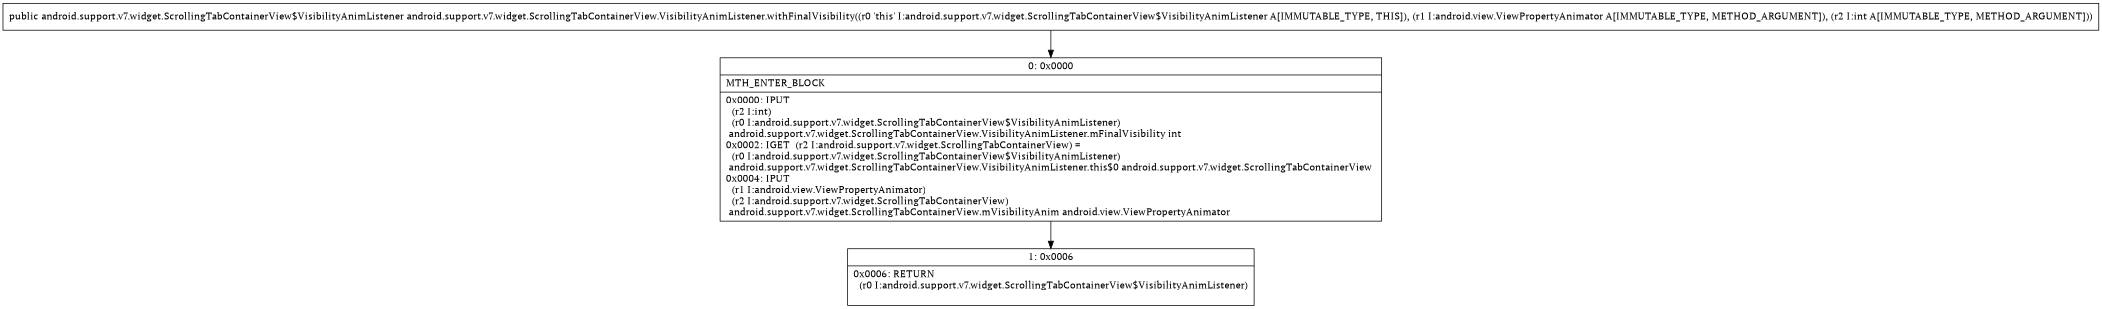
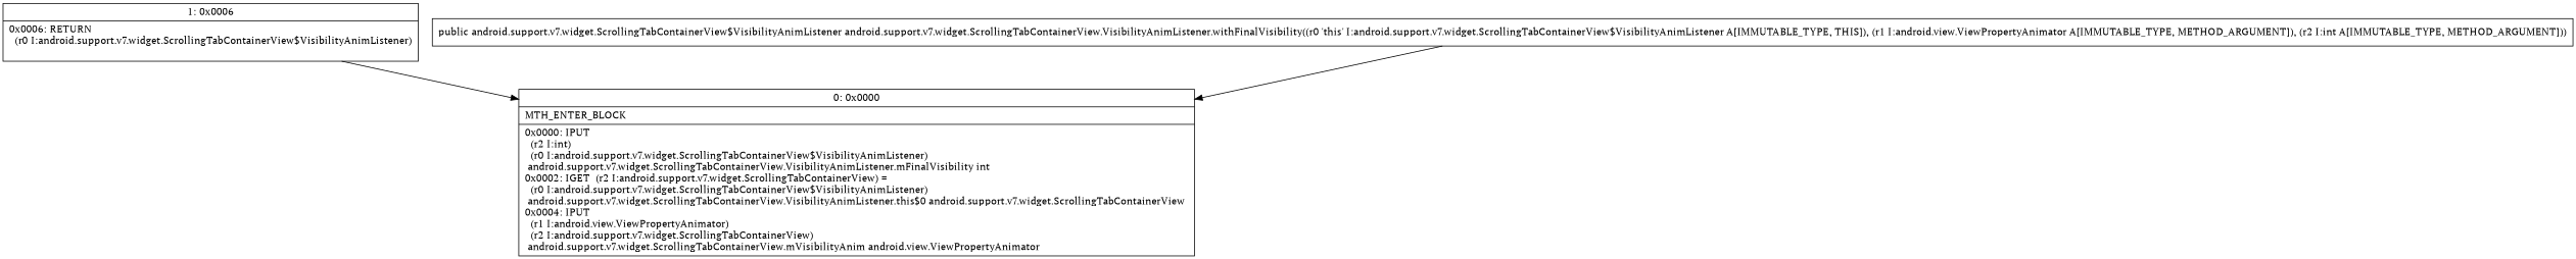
  digraph {
    fontname="PT Serif"
    node [shape=record fontname="PT Serif"]
    edge [fontname="PT Serif"]
    n1 [label="{0\:\ 0x0000|MTH_ENTER_BLOCK\l|0x0000: IPUT  \l  (r2 I:int)\l  (r0 I:android.support.v7.widget.ScrollingTabContainerView$VisibilityAnimListener)\l android.support.v7.widget.ScrollingTabContainerView.VisibilityAnimListener.mFinalVisibility int \l0x0002: IGET  (r2 I:android.support.v7.widget.ScrollingTabContainerView) = \l  (r0 I:android.support.v7.widget.ScrollingTabContainerView$VisibilityAnimListener)\l android.support.v7.widget.ScrollingTabContainerView.VisibilityAnimListener.this$0 android.support.v7.widget.ScrollingTabContainerView \l0x0004: IPUT  \l  (r1 I:android.view.ViewPropertyAnimator)\l  (r2 I:android.support.v7.widget.ScrollingTabContainerView)\l android.support.v7.widget.ScrollingTabContainerView.mVisibilityAnim android.view.ViewPropertyAnimator \l}"]
    n2 [label="{1\:\ 0x0006|0x0006: RETURN  \l  (r0 I:android.support.v7.widget.ScrollingTabContainerView$VisibilityAnimListener)\l \l}"]
    n3 [label="{public android.support.v7.widget.ScrollingTabContainerView$VisibilityAnimListener android.support.v7.widget.ScrollingTabContainerView.VisibilityAnimListener.withFinalVisibility((r0 'this' I:android.support.v7.widget.ScrollingTabContainerView$VisibilityAnimListener A[IMMUTABLE_TYPE, THIS]), (r1 I:android.view.ViewPropertyAnimator A[IMMUTABLE_TYPE, METHOD_ARGUMENT]), (r2 I:int A[IMMUTABLE_TYPE, METHOD_ARGUMENT])) }"]
-   n1 -> n2
+   n2 -> n1
    n3 -> n1
  }
